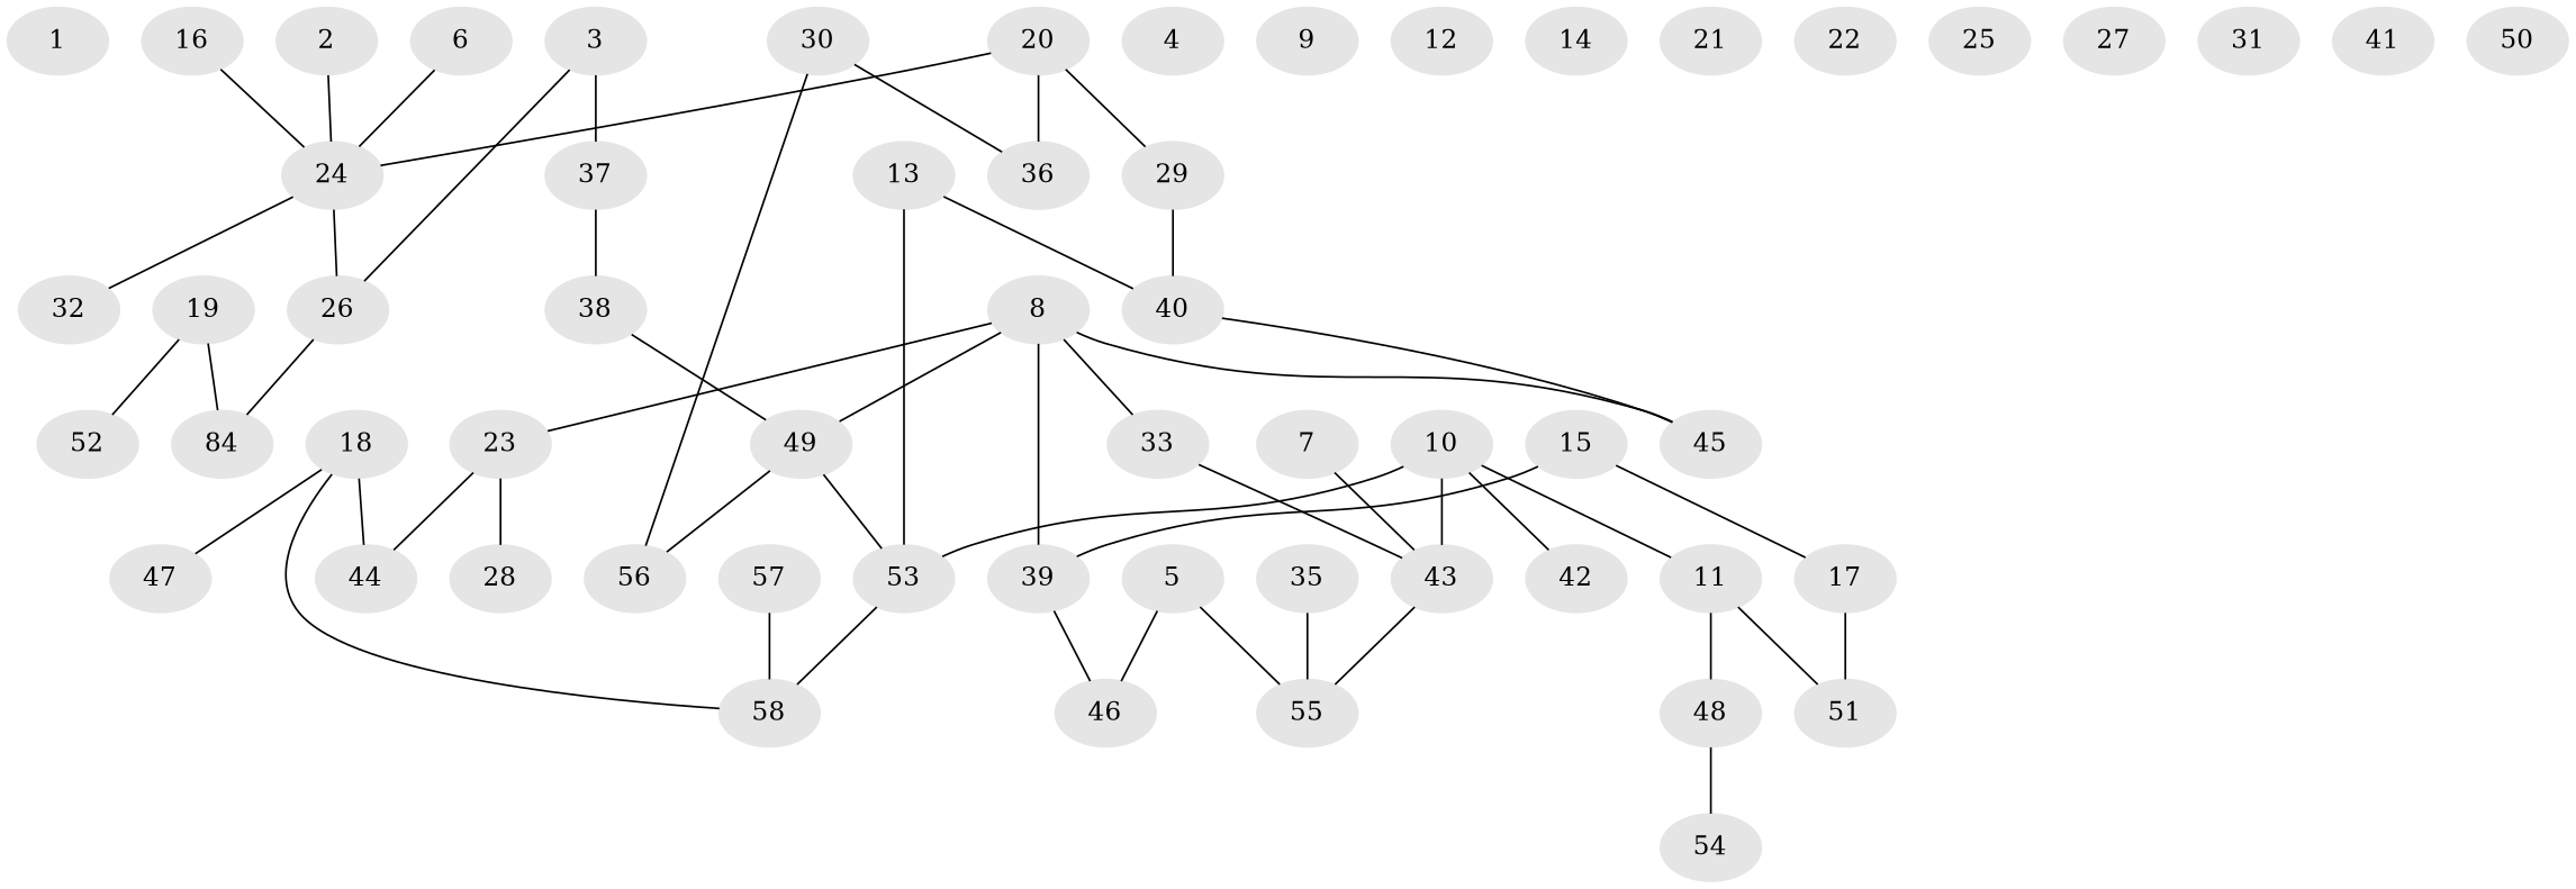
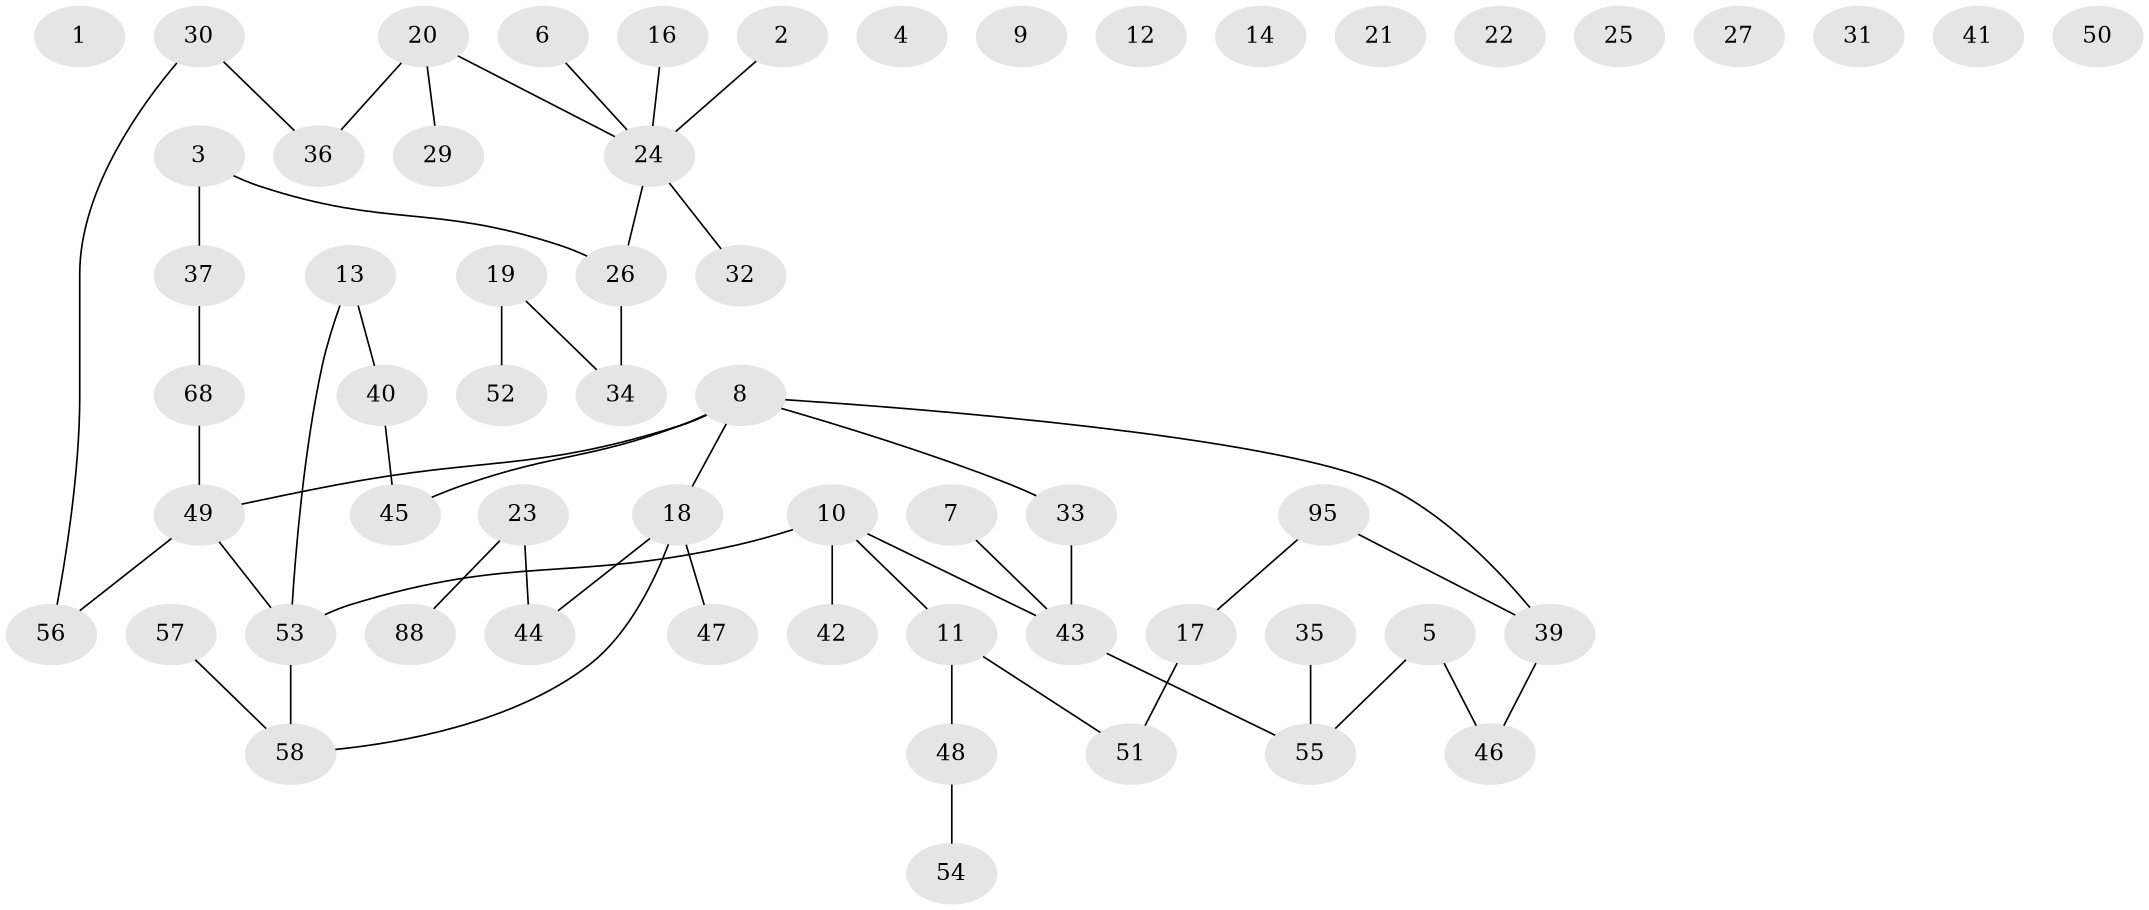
  graph {
    node [color=gray90 style=filled]
    1
    2
    24
    26
    32
    3
    37
-   34 [label=84]
-   38
+   34
+   38 [label=68]
    4
    5
    46
    55
    6
    7
    43
    8
    18
    33
    39
    45
    49
    58
    44
    47
    53
    56
    9
    10
    11
    42
    48
    51
    54
    12
    13
    40
    14
-   15
+   15 [label=95]
    17
    16
    19
    52
    20
    29
    36
    21
    22
    23
-   28
+   28 [label=88]
    25
    27
    30
    31
    35
    41
    50
    57
    2 -- 24
    24 -- 26
    24 -- 32
    26 -- 34
    3 -- 26
    3 -- 37
    37 -- 38
    38 -- 49
    5 -- 46
    5 -- 55
    6 -- 24
    7 -- 43
    43 -- 55
-   8 -- 23
+   8 -- 18
    8 -- 33
    8 -- 39
    8 -- 45
    8 -- 49
    18 -- 58
    18 -- 44
    18 -- 47
    33 -- 43
    39 -- 46
    49 -- 53
    49 -- 56
    53 -- 58
    10 -- 43
    10 -- 53
    10 -- 11
    10 -- 42
    11 -- 48
    11 -- 51
    48 -- 54
    13 -- 53
    13 -- 40
    40 -- 45
    15 -- 39
    15 -- 17
    17 -- 51
    16 -- 24
    19 -- 34
    19 -- 52
    20 -- 24
    20 -- 29
    20 -- 36
-   29 -- 40
    23 -- 44
    23 -- 28
    30 -- 56
    30 -- 36
    35 -- 55
    57 -- 58
  }
